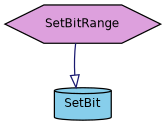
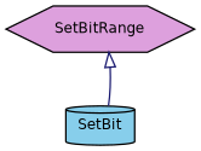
  digraph {
    rankdir=TB
    node [color=black fontname=Helvetica fontsize=10 style=filled]
    n1 [fillcolor=plum fontcolor=black height=0.2 label=SetBitRange shape=hexagon width=0.4]
    n2 [fillcolor=skyblue height=0.2 label=SetBit shape=cylinder width=0.4]
-   n1 -> n2 [color=midnightblue fontname=Helvetica fontsize=10 labelfontname=Helvetica labelfontsize=10 style=solid arrowhead=onormal]
+   n2 -> n1 [color=midnightblue fontname=Helvetica fontsize=10 labelfontname=Helvetica labelfontsize=10 style=solid arrowhead=onormal]
  }
